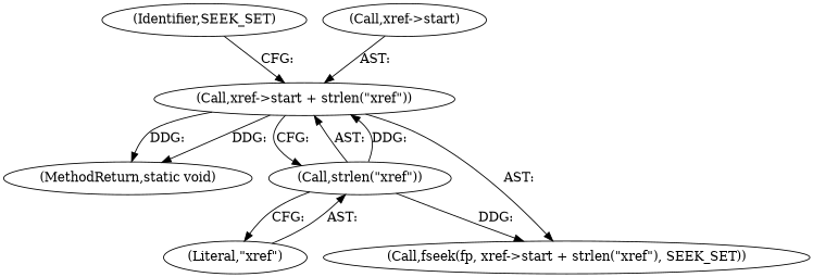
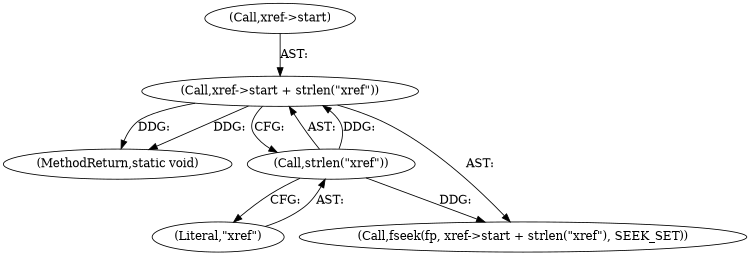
  digraph {
    n1 [label="(Call,xref->start + strlen(\"xref\"))"]
    n2 [label="(Call,strlen(\"xref\"))"]
    n3 [label="(MethodReturn,static void)"]
    n4 [label="(Call,fseek(fp, xref->start + strlen(\"xref\"), SEEK_SET))"]
    n5 [label="(Literal,\"xref\")"]
-   n6 [label="(Identifier,SEEK_SET)"]
    n7 [label="(Call,xref->start)"]
    n1 -> n2 [label="CFG: "]
    n1 -> n3 [label="DDG: "]
    n1 -> n3 [label="DDG: "]
    n1 -> n4 [label="AST: "]
    n2 -> n1 [label="AST: "]
    n2 -> n1 [label="DDG: "]
    n2 -> n4 [label="DDG: "]
    n2 -> n5 [label="CFG: "]
    n5 -> n2 [label="AST: "]
-   n6 -> n1 [label="CFG: "]
    n7 -> n1 [label="AST: "]
  }
